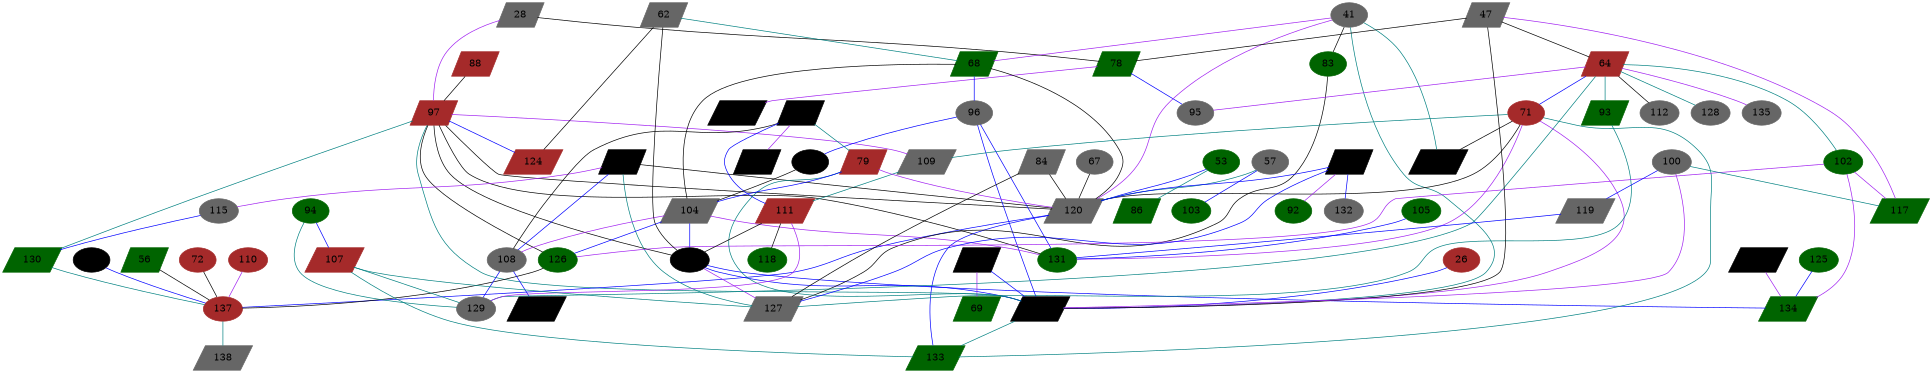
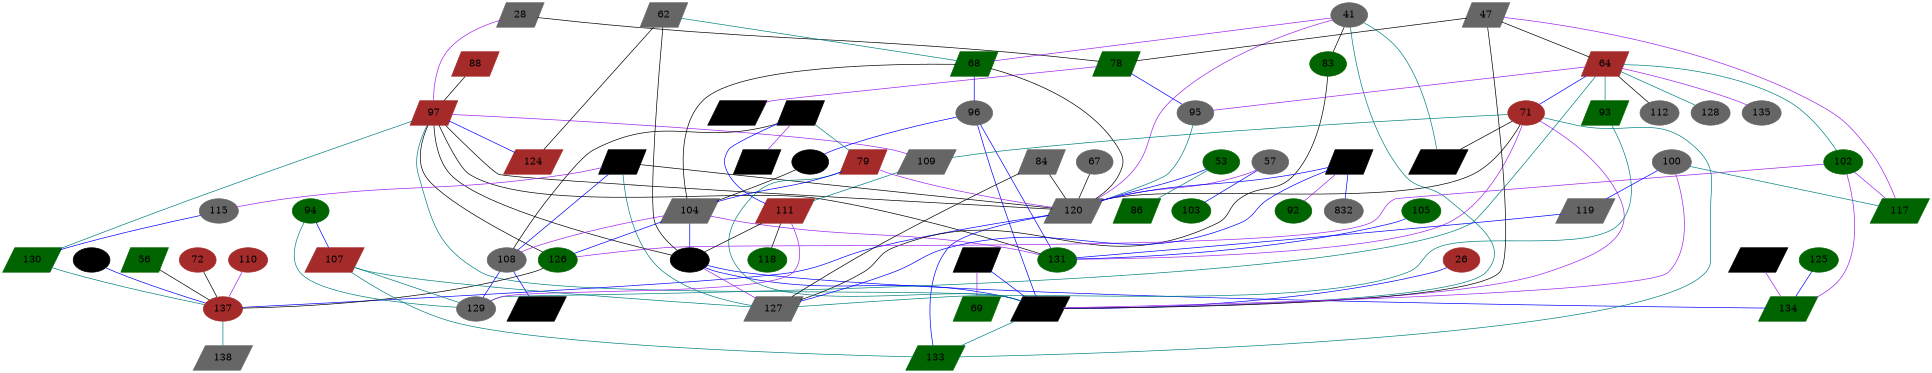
  graph {
    node [color=gray40 shape=parallelogram style=filled]
    edge [color=blue]
    122 [color=black super="+43+60"]
    133 [color=darkgreen super="+17+82+77"]
    26 [color=brown shape=ellipse]
    78 [color=darkgreen super="+63"]
    95 [shape=ellipse super="+70"]
    116 [color=black]
    28
    97 [color=brown super="+9+8+61"]
    120 [super="+4+44+35+13+91+31+37"]
    121 [color=black shape=ellipse super="+101"]
    124 [color=brown super="+85"]
    109
    131 [color=darkgreen shape=ellipse super="+18+21+24+59"]
    126 [color=darkgreen shape=ellipse super="+36+98"]
    130 [color=darkgreen super="+113"]
    39 [color=black]
    108 [shape=ellipse]
    115 [shape=ellipse]
    127 [super="+106"]
    129 [shape=ellipse super="+76"]
    114 [color=black]
    137 [color=brown shape=ellipse super="+89+34"]
    68 [color=darkgreen super="+52"]
    96 [shape=ellipse super="+46+58+90"]
    104 [super="+87+29"]
    41 [shape=ellipse]
    83 [color=darkgreen shape=ellipse]
    136 [color=black super="+65"]
    64 [color=brown super="+49"]
    71 [color=brown shape=ellipse super="+10+45+14"]
    93 [color=darkgreen]
    102 [color=darkgreen shape=ellipse super="+66"]
    112 [shape=ellipse]
    128 [shape=ellipse]
    135 [shape=ellipse]
    47
    117 [color=darkgreen super="+80"]
    50 [color=black]
    69 [color=darkgreen]
    53 [color=darkgreen shape=ellipse]
    86 [color=darkgreen]
    138
    54 [color=black shape=ellipse]
    55 [color=black]
    75 [color=black]
    79 [color=brown super="+27+32"]
    111 [color=brown super="+48"]
    118 [color=darkgreen shape=ellipse]
    56 [color=darkgreen]
    57 [shape=ellipse]
    103 [color=darkgreen shape=ellipse]
    62
    134 [color=darkgreen super="+51"]
    67 [shape=ellipse]
    99 [color=black shape=ellipse]
    72 [color=brown shape=ellipse]
    74 [color=black]
    92 [color=darkgreen shape=ellipse]
-   132 [shape=ellipse]
+   132 [shape=ellipse label=832]
    84 [super="+81"]
    88 [color=brown]
    94 [color=darkgreen shape=ellipse]
    107 [color=brown]
    100 [shape=ellipse]
    119
    105 [color=darkgreen shape=ellipse]
    110 [color=brown shape=ellipse]
    123 [color=black]
    125 [color=darkgreen shape=ellipse]
    122 -- 133 [color=teal]
    26 -- 122
    78 -- 95
    78 -- 116 [color=purple]
+   95 -- 120 [color=teal]
    28 -- 78 [color=black]
    28 -- 97 [color=purple]
    97 -- 122 [color=teal weight=4]
    97 -- 120 [color=black weight=2]
    97 -- 121 [color=black]
    97 -- 124
    97 -- 109 [color=purple]
    97 -- 131 [color=black weight=2]
    97 -- 126 [color=black]
    97 -- 130 [color=teal weight=2]
    120 -- 133 [weight=3]
    120 -- 137 [weight=2]
    121 -- 122
    121 -- 127 [color=purple weight=2]
    121 -- 134
    109 -- 111 [color=teal]
    126 -- 137 [color=black]
    130 -- 137 [color=teal]
    39 -- 120 [color=black]
    39 -- 108
    39 -- 115 [color=purple]
    39 -- 127 [color=teal]
    108 -- 129
    108 -- 114
    115 -- 130
    137 -- 138 [color=teal]
    68 -- 120 [color=black]
    68 -- 96
    68 -- 104 [color=black]
    96 -- 122 [weight=4]
    96 -- 131
    96 -- 99
    104 -- 121 [weight=2]
    104 -- 131 [color=purple weight=4]
    104 -- 126
    104 -- 108 [color=purple]
    41 -- 122 [color=teal]
    41 -- 120 [color=purple]
    41 -- 68 [color=purple]
    41 -- 83 [color=black]
    41 -- 136 [color=teal weight=2]
    83 -- 127 [color=black]
    64 -- 95 [color=purple]
    64 -- 129 [color=teal]
    64 -- 71
    64 -- 93 [color=teal]
    64 -- 102 [color=teal]
    64 -- 112 [color=black]
    64 -- 128 [color=teal]
    64 -- 135 [color=purple]
    71 -- 122 [color=purple]
    71 -- 133 [color=teal]
    71 -- 120 [color=black]
    71 -- 109 [color=teal]
    71 -- 131 [color=purple weight=2]
    71 -- 136 [color=black]
    93 -- 127 [color=teal]
    102 -- 126 [color=purple]
    102 -- 117 [color=purple]
    102 -- 134 [color=purple]
    47 -- 122 [color=black]
    47 -- 78 [color=black weight=2]
    47 -- 64 [color=black]
    47 -- 117 [color=purple]
    50 -- 122
    50 -- 69 [color=purple]
    53 -- 120
    53 -- 86 [color=teal]
    54 -- 137
    55 -- 108 [color=black]
    55 -- 75 [color=purple]
    55 -- 79 [color=teal]
    55 -- 111
    79 -- 122 [color=teal]
    79 -- 120 [color=purple]
    79 -- 104
    111 -- 121 [color=black]
    111 -- 129 [color=purple]
    111 -- 118 [color=black]
    56 -- 137 [color=black]
-   57 -- 120 [color=teal]
+   57 -- 120 [color=purple]
    57 -- 103
    62 -- 121 [color=black]
    62 -- 124 [color=black]
    62 -- 68 [color=teal]
    67 -- 120 [color=black]
    99 -- 104 [color=black]
    72 -- 137 [color=black]
    74 -- 120 [weight=2]
    74 -- 127
    74 -- 92 [color=purple]
    74 -- 132
    84 -- 120 [color=black]
    84 -- 127 [color=black]
    88 -- 97 [color=black]
    94 -- 129 [color=teal]
    94 -- 107
    107 -- 133 [color=teal]
    107 -- 127 [color=teal]
    107 -- 129 [color=teal]
    100 -- 122 [color=purple]
    100 -- 117 [color=teal]
    100 -- 119
    119 -- 131
    105 -- 131
    110 -- 137 [color=purple]
    123 -- 134 [color=purple]
    125 -- 134
  }
